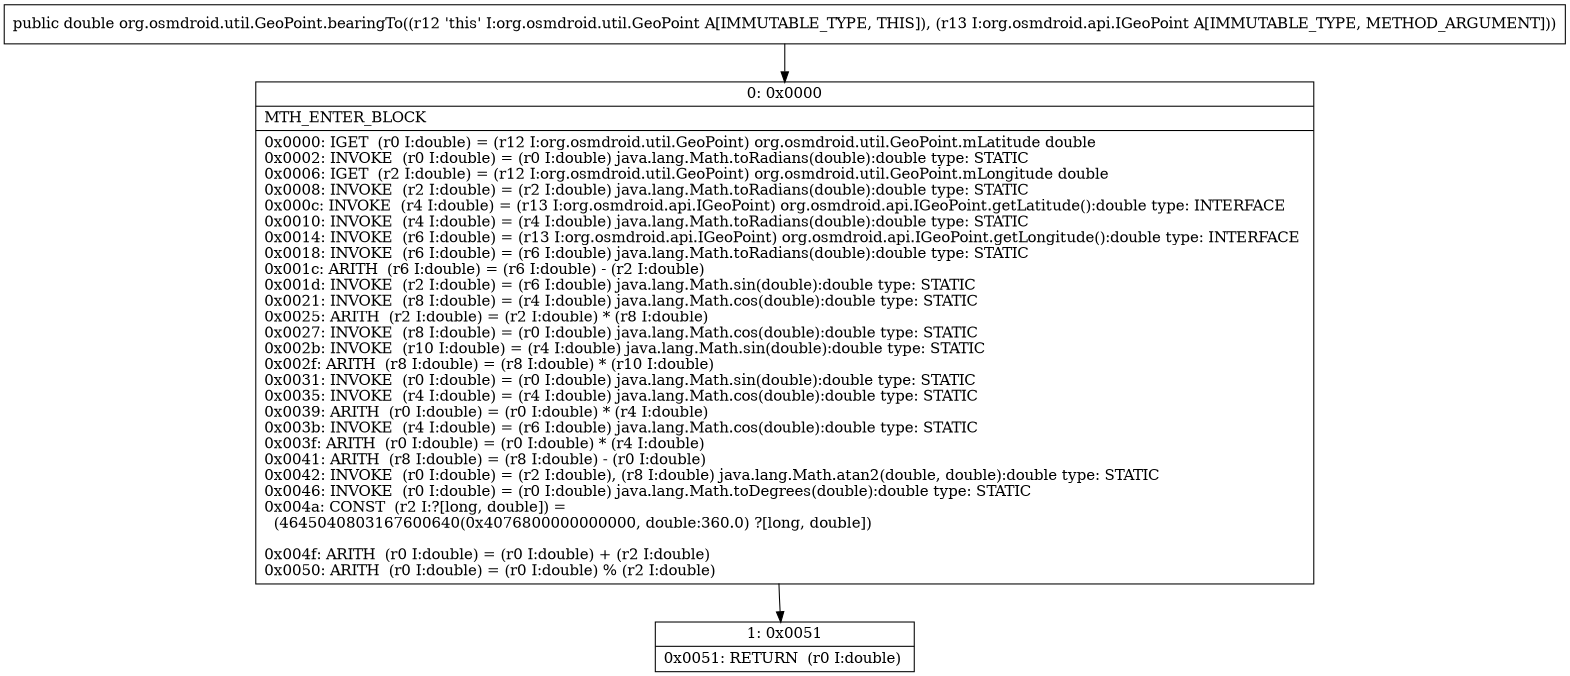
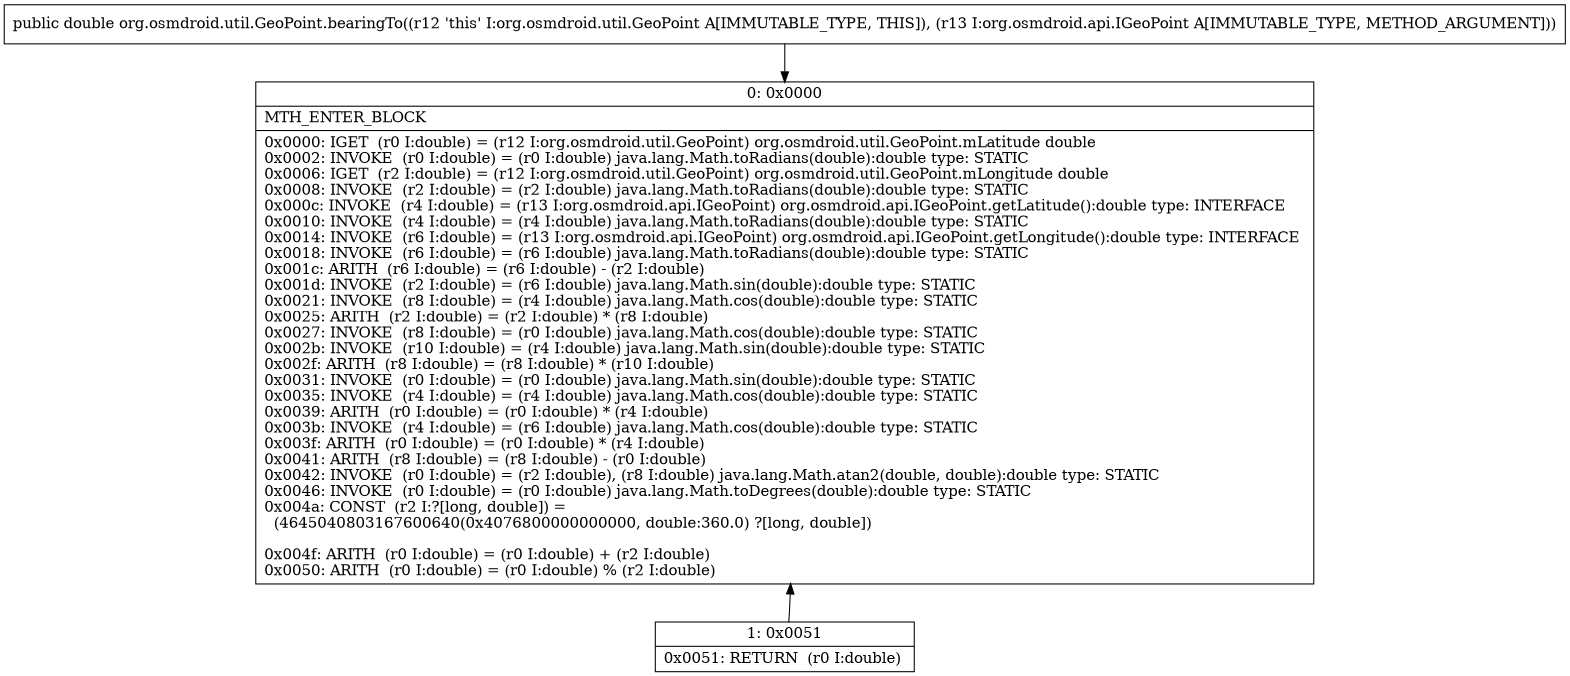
  digraph {
    node [shape=record]
    n1 [label="{0\:\ 0x0000|MTH_ENTER_BLOCK\l|0x0000: IGET  (r0 I:double) = (r12 I:org.osmdroid.util.GeoPoint) org.osmdroid.util.GeoPoint.mLatitude double \l0x0002: INVOKE  (r0 I:double) = (r0 I:double) java.lang.Math.toRadians(double):double type: STATIC \l0x0006: IGET  (r2 I:double) = (r12 I:org.osmdroid.util.GeoPoint) org.osmdroid.util.GeoPoint.mLongitude double \l0x0008: INVOKE  (r2 I:double) = (r2 I:double) java.lang.Math.toRadians(double):double type: STATIC \l0x000c: INVOKE  (r4 I:double) = (r13 I:org.osmdroid.api.IGeoPoint) org.osmdroid.api.IGeoPoint.getLatitude():double type: INTERFACE \l0x0010: INVOKE  (r4 I:double) = (r4 I:double) java.lang.Math.toRadians(double):double type: STATIC \l0x0014: INVOKE  (r6 I:double) = (r13 I:org.osmdroid.api.IGeoPoint) org.osmdroid.api.IGeoPoint.getLongitude():double type: INTERFACE \l0x0018: INVOKE  (r6 I:double) = (r6 I:double) java.lang.Math.toRadians(double):double type: STATIC \l0x001c: ARITH  (r6 I:double) = (r6 I:double) \- (r2 I:double) \l0x001d: INVOKE  (r2 I:double) = (r6 I:double) java.lang.Math.sin(double):double type: STATIC \l0x0021: INVOKE  (r8 I:double) = (r4 I:double) java.lang.Math.cos(double):double type: STATIC \l0x0025: ARITH  (r2 I:double) = (r2 I:double) * (r8 I:double) \l0x0027: INVOKE  (r8 I:double) = (r0 I:double) java.lang.Math.cos(double):double type: STATIC \l0x002b: INVOKE  (r10 I:double) = (r4 I:double) java.lang.Math.sin(double):double type: STATIC \l0x002f: ARITH  (r8 I:double) = (r8 I:double) * (r10 I:double) \l0x0031: INVOKE  (r0 I:double) = (r0 I:double) java.lang.Math.sin(double):double type: STATIC \l0x0035: INVOKE  (r4 I:double) = (r4 I:double) java.lang.Math.cos(double):double type: STATIC \l0x0039: ARITH  (r0 I:double) = (r0 I:double) * (r4 I:double) \l0x003b: INVOKE  (r4 I:double) = (r6 I:double) java.lang.Math.cos(double):double type: STATIC \l0x003f: ARITH  (r0 I:double) = (r0 I:double) * (r4 I:double) \l0x0041: ARITH  (r8 I:double) = (r8 I:double) \- (r0 I:double) \l0x0042: INVOKE  (r0 I:double) = (r2 I:double), (r8 I:double) java.lang.Math.atan2(double, double):double type: STATIC \l0x0046: INVOKE  (r0 I:double) = (r0 I:double) java.lang.Math.toDegrees(double):double type: STATIC \l0x004a: CONST  (r2 I:?[long, double]) = \l  (4645040803167600640(0x4076800000000000, double:360.0) ?[long, double])\l \l0x004f: ARITH  (r0 I:double) = (r0 I:double) + (r2 I:double) \l0x0050: ARITH  (r0 I:double) = (r0 I:double) % (r2 I:double) \l}"]
    n2 [label="{1\:\ 0x0051|0x0051: RETURN  (r0 I:double) \l}"]
    n3 [label="{public double org.osmdroid.util.GeoPoint.bearingTo((r12 'this' I:org.osmdroid.util.GeoPoint A[IMMUTABLE_TYPE, THIS]), (r13 I:org.osmdroid.api.IGeoPoint A[IMMUTABLE_TYPE, METHOD_ARGUMENT])) }"]
-   n1 -> n2
+   n2 -> n1
    n3 -> n1
  }
